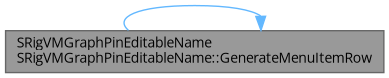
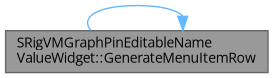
  digraph {
    rankdir=LR
    fontname="Open Sans"
-   n1 [color=gray40 fillcolor=grey60 fontcolor=black fontname="Open Sans" fontsize=10 height=0.2 label="SRigVMGraphPinEditableName\lSRigVMGraphPinEditableName::GenerateMenuItemRow" shape=box style=filled width=0.4]
+   n1 [color=gray40 fillcolor=grey60 fontcolor=black fontname="Open Sans" fontsize=10 height=0.2 label="SRigVMGraphPinEditableName\lValueWidget::GenerateMenuItemRow" shape=box style=filled width=0.4]
    n1 -> n1 [color=steelblue1 fontname="Open Sans" fontsize=10 labelfontname=Helvetica labelfontsize=10 style=solid]
  }
